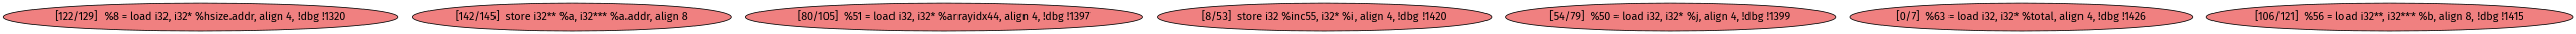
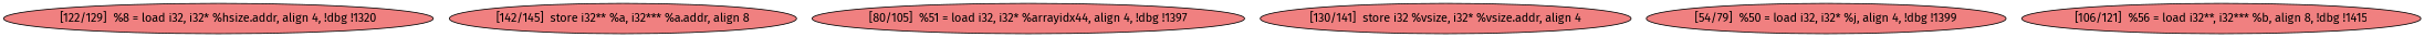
  digraph {
    fontname="Fira Sans"
    node [fillcolor=lightcoral shape=ellipse style=filled fontname="Fira Sans"]
    n1 [label="[122/129]  %8 = load i32, i32* %hsize.addr, align 4, !dbg !1320"]
    n2 [label="[142/145]  store i32** %a, i32*** %a.addr, align 8"]
    n3 [label="[80/105]  %51 = load i32, i32* %arrayidx44, align 4, !dbg !1397"]
-   n4 [label="[8/53]  store i32 %inc55, i32* %i, align 4, !dbg !1420"]
+   n5 [label="[130/141]  store i32 %vsize, i32* %vsize.addr, align 4"]
    n6 [label="[54/79]  %50 = load i32, i32* %j, align 4, !dbg !1399"]
-   n7 [label="[0/7]  %63 = load i32, i32* %total, align 4, !dbg !1426"]
    n8 [label="[106/121]  %56 = load i32**, i32*** %b, align 8, !dbg !1415"]
  }
